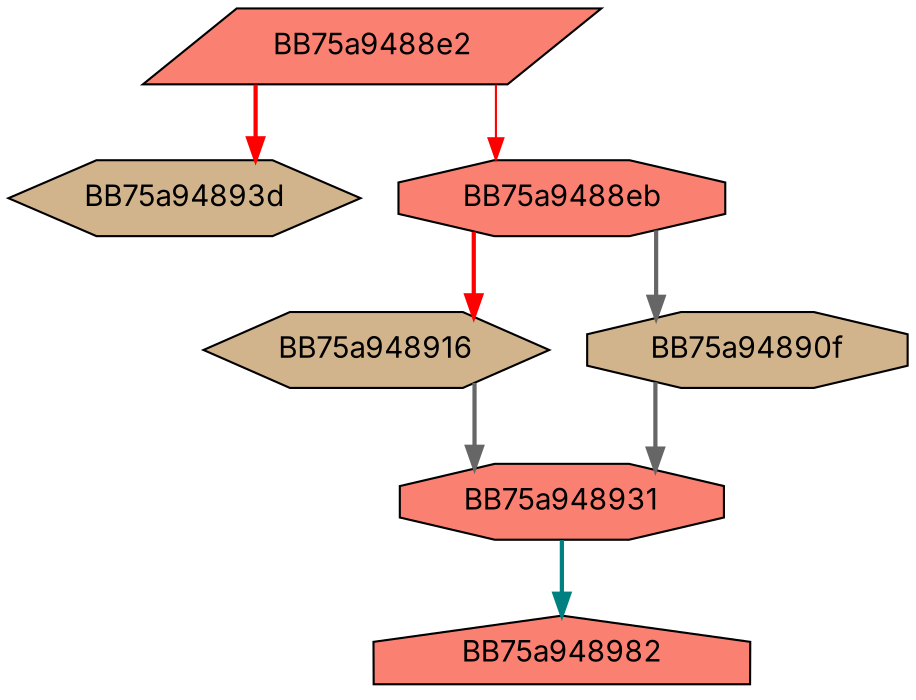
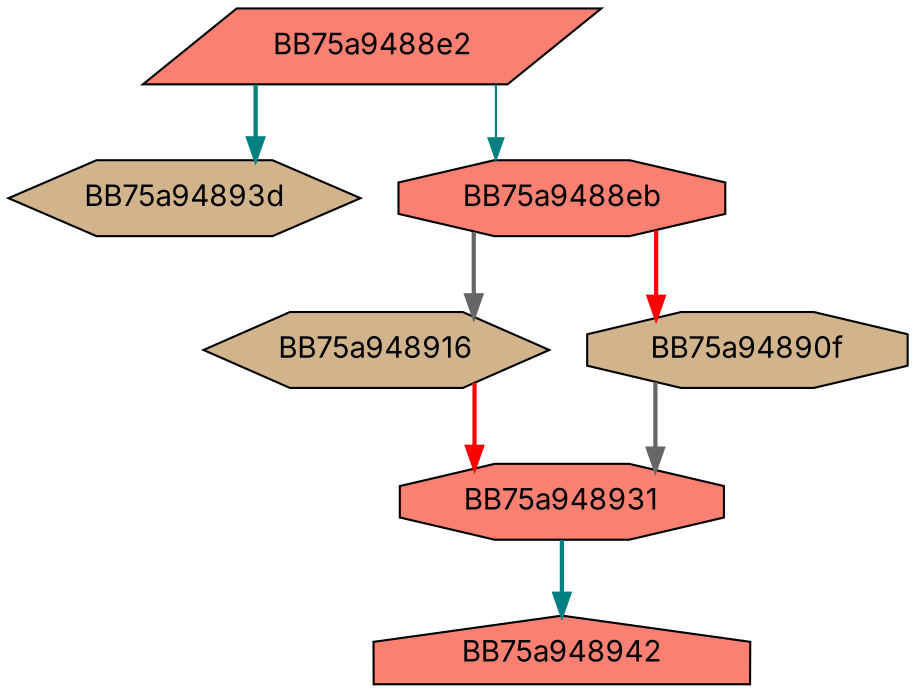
  digraph {
    fontname=Inter
    splines=ortho
    node [fillcolor=salmon fontname=Inter shape=octagon style=filled]
    edge [color=gray40 fontname=Inter style=bold]
    BB75a94893d [fillcolor=tan shape=hexagon]
    BB75a9488e2 [shape=parallelogram]
    BB75a9488eb
-   BB75a948942 [shape=house label=BB75a948982]
+   BB75a948942 [shape=house]
    BB75a948916 [fillcolor=tan shape=hexagon]
    BB75a94890f [fillcolor=tan]
    BB75a948931
-   BB75a9488e2 -> BB75a94893d [color=red]
-   BB75a9488e2 -> BB75a9488eb [color=red style=solid]
-   BB75a9488eb -> BB75a948916 [color=red]
-   BB75a9488eb -> BB75a94890f
-   BB75a948916 -> BB75a948931
+   BB75a9488e2 -> BB75a94893d [color=teal]
+   BB75a9488e2 -> BB75a9488eb [color=teal style=solid]
+   BB75a9488eb -> BB75a948916
+   BB75a9488eb -> BB75a94890f [color=red]
+   BB75a948916 -> BB75a948931 [color=red]
    BB75a94890f -> BB75a948931
    BB75a948931 -> BB75a948942 [color=teal]
  }
